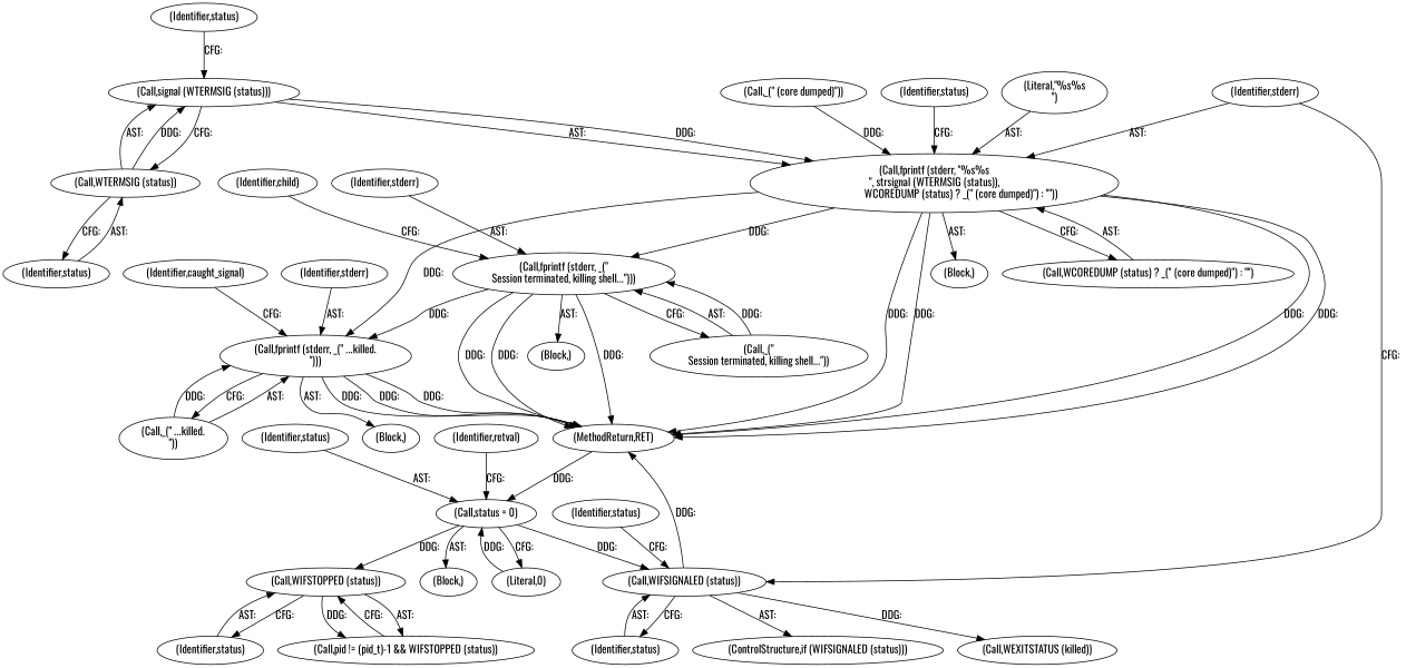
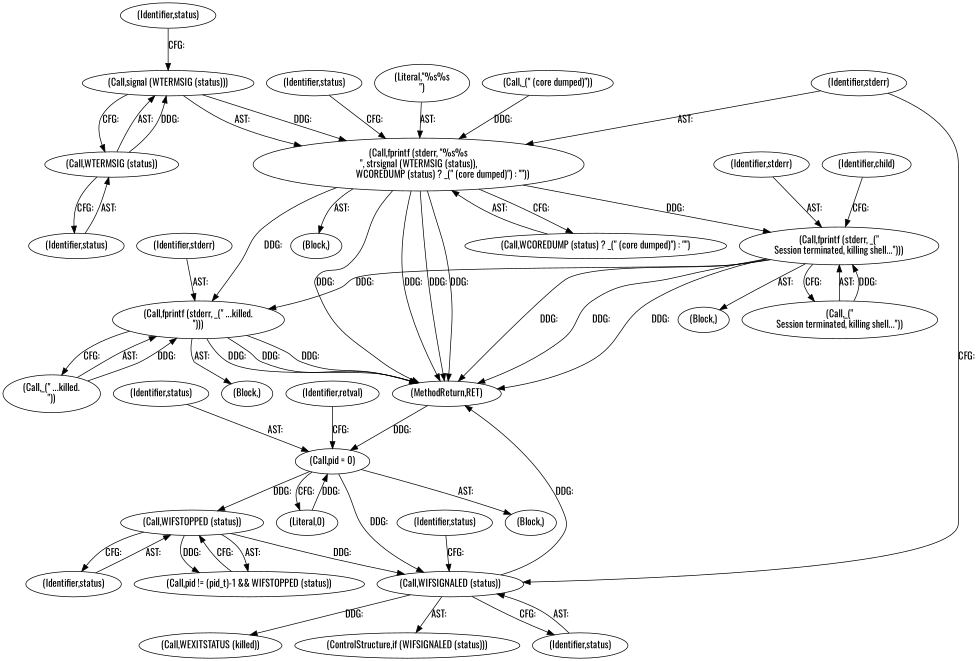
  digraph {
    fontname=Oswald
    node [fontname=Oswald]
    edge [fontname=Oswald]
    n1 [label="(Call,signal (WTERMSIG (status)))"]
    n2 [label="(Call,WTERMSIG (status))"]
    n3 [label="(Call,fprintf (stderr, \"%s%s\n\", strsignal (WTERMSIG (status)),\n                       WCOREDUMP (status) ? _(\" (core dumped)\") : \"\"))"]
    n4 [label="(Identifier,status)"]
    n5 [label="(MethodReturn,RET)"]
    n6 [label="(Call,fprintf (stderr, _(\"\nSession terminated, killing shell...\")))"]
    n7 [label="(Call,fprintf (stderr, _(\" ...killed.\n\")))"]
    n8 [label="(Block,)"]
    n9 [label="(Call,WCOREDUMP (status) ? _(\" (core dumped)\") : \"\")"]
    n10 [label="(Call,WIFSIGNALED (status))"]
    n11 [label="(Call,WEXITSTATUS (killed))"]
    n12 [label="(ControlStructure,if (WIFSIGNALED (status)))"]
    n13 [label="(Identifier,status)"]
-   n14 [label="(Call,status = 0)"]
+   n14 [label="(Call,pid = 0)"]
    n15 [label="(Call,WIFSTOPPED (status))"]
    n16 [label="(Block,)"]
    n17 [label="(Literal,0)"]
    n18 [label="(Call,pid != (pid_t)-1 && WIFSTOPPED (status))"]
    n19 [label="(Identifier,status)"]
    n20 [label="(Call,_(\"\nSession terminated, killing shell...\"))"]
    n21 [label="(Block,)"]
    n22 [label="(Block,)"]
    n23 [label="(Call,_(\" ...killed.\n\"))"]
    n24 [label="(Identifier,status)"]
    n25 [label="(Identifier,child)"]
    n26 [label="(Literal,\"%s%s\n\")"]
    n27 [label="(Identifier,status)"]
    n28 [label="(Identifier,status)"]
    n29 [label="(Identifier,status)"]
    n30 [label="(Identifier,stderr)"]
    n31 [label="(Call,_(\" (core dumped)\"))"]
-   n32 [label="(Identifier,caught_signal)"]
    n33 [label="(Identifier,stderr)"]
    n34 [label="(Identifier,stderr)"]
    n35 [label="(Identifier,retval)"]
    n1 -> n2 [label="CFG: "]
    n1 -> n3 [label="AST: "]
    n1 -> n3 [label="DDG: "]
    n2 -> n1 [label="AST: "]
    n2 -> n1 [label="DDG: "]
    n2 -> n4 [label="CFG: "]
    n3 -> n5 [label="DDG: "]
    n3 -> n5 [label="DDG: "]
    n3 -> n5 [label="DDG: "]
    n3 -> n5 [label="DDG: "]
    n3 -> n6 [label="DDG: "]
    n3 -> n7 [label="DDG: "]
    n3 -> n8 [label="AST: "]
    n3 -> n9 [label="CFG: "]
    n4 -> n2 [label="AST: "]
    n5 -> n14 [label="DDG: "]
    n6 -> n5 [label="DDG: "]
    n6 -> n5 [label="DDG: "]
    n6 -> n5 [label="DDG: "]
    n6 -> n7 [label="DDG: "]
    n6 -> n20 [label="CFG: "]
    n6 -> n21 [label="AST: "]
    n7 -> n5 [label="DDG: "]
    n7 -> n5 [label="DDG: "]
    n7 -> n5 [label="DDG: "]
    n7 -> n22 [label="AST: "]
    n7 -> n23 [label="CFG: "]
    n9 -> n3 [label="AST: "]
    n10 -> n5 [label="DDG: "]
    n10 -> n11 [label="DDG: "]
    n10 -> n12 [label="AST: "]
    n10 -> n13 [label="CFG: "]
    n13 -> n10 [label="AST: "]
    n14 -> n10 [label="DDG: "]
    n14 -> n15 [label="DDG: "]
    n14 -> n16 [label="AST: "]
    n14 -> n17 [label="CFG: "]
+   n15 -> n10 [label="DDG: "]
    n15 -> n18 [label="AST: "]
    n15 -> n18 [label="DDG: "]
    n15 -> n19 [label="CFG: "]
    n17 -> n14 [label="DDG: "]
    n18 -> n15 [label="CFG: "]
    n19 -> n15 [label="AST: "]
    n20 -> n6 [label="AST: "]
    n20 -> n6 [label="DDG: "]
    n23 -> n7 [label="AST: "]
    n23 -> n7 [label="DDG: "]
    n24 -> n3 [label="CFG: "]
    n25 -> n6 [label="CFG: "]
    n26 -> n3 [label="AST: "]
    n27 -> n10 [label="CFG: "]
    n28 -> n1 [label="CFG: "]
    n29 -> n14 [label="AST: "]
    n30 -> n3 [label="AST: "]
    n30 -> n10 [label="CFG: "]
    n31 -> n3 [label="DDG: "]
-   n32 -> n7 [label="CFG: "]
    n33 -> n6 [label="AST: "]
    n34 -> n7 [label="AST: "]
    n35 -> n14 [label="CFG: "]
  }
